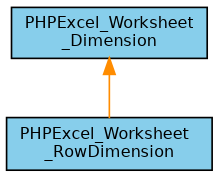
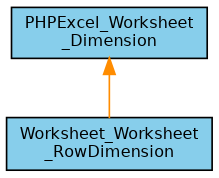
  digraph {
    node [color=black fillcolor=skyblue fontname=Helvetica fontsize=10 shape=record style=filled]
-   n1 [fontcolor=black height=0.2 label="PHPExcel_Worksheet\l_RowDimension" width=0.4]
+   n1 [fontcolor=black height=0.2 label="Worksheet_Worksheet\l_RowDimension" width=0.4]
    n2 [height=0.2 label="PHPExcel_Worksheet\l_Dimension" width=0.4]
    n2 -> n1 [color=darkorange dir=back fontname=Helvetica fontsize=10 labelfontname=Helvetica labelfontsize=10 style=solid]
  }
